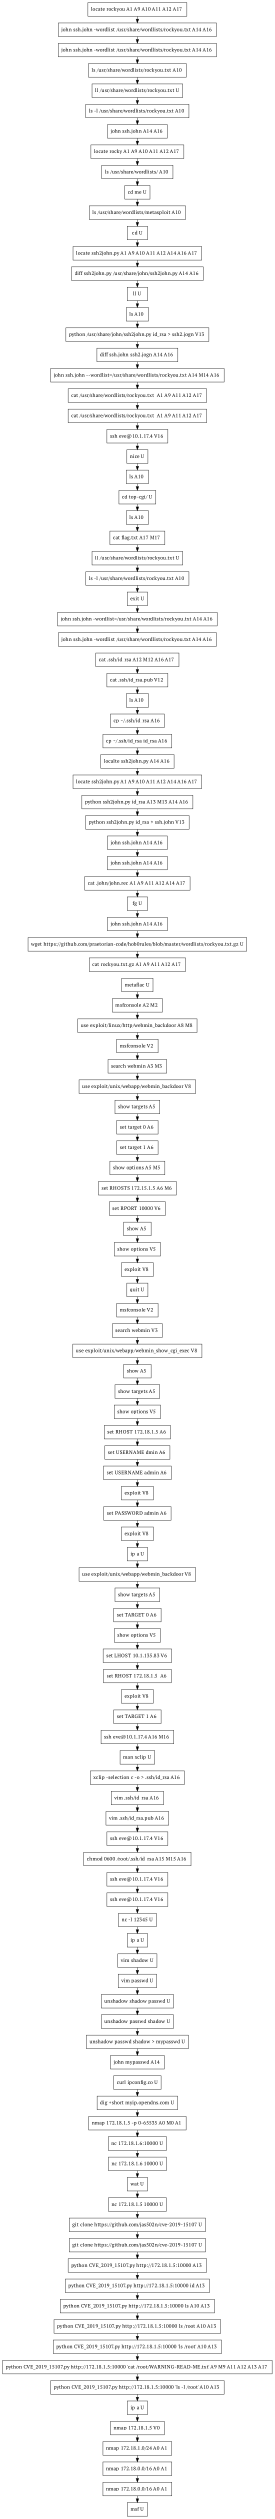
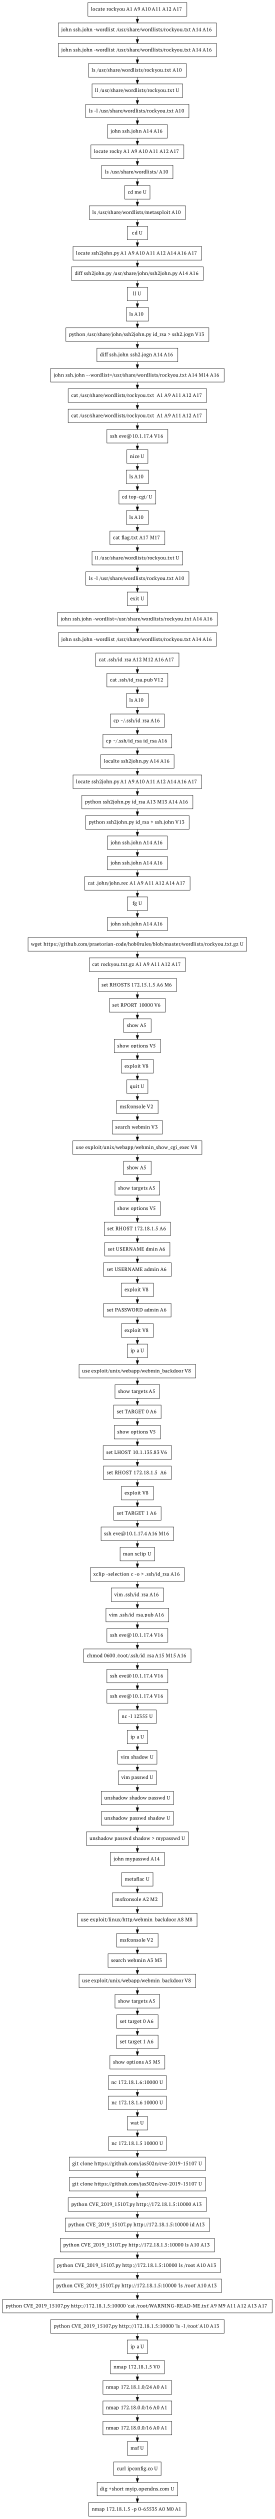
  digraph {
    fontname="PT Serif"
    rankdir=LR
    node [fontname="PT Serif" shape=box]
    edge [constraint=false fontname="PT Serif"]
    n1 [label="curl ipconfig.co U"]
    n2 [label="dig +short myip.opendns.com U"]
    n3 [label="nmap 172.18.1.5 -p 0-65535 A0 M0 A1 "]
    n4 [label="nc 172.18.1.6:10000 U"]
    n5 [label="nc 172.18.1.6 10000 U"]
    n6 [label="wat U"]
    n7 [label="nc 172.18.1.5 10000 U"]
    n8 [label="git clone https://github.com/jas502n/cve-2019-15107 U"]
    n9 [label="git clone https://github.com/jas502n/cve-2019-15107 U"]
    n10 [label="python CVE_2019_15107.py http://172.18.1.5:10000 A13 "]
    n11 [label="python CVE_2019_15107.py http://172.18.1.5:10000 id A13 "]
    n12 [label="python CVE_2019_15107.py http://172.18.1.5:10000 ls A10 A13 "]
    n13 [label="python CVE_2019_15107.py http://172.18.1.5:10000 ls /root A10 A13 "]
    n14 [label="python CVE_2019_15107.py http://172.18.1.5:10000 'ls /root' A10 A13 "]
    n15 [label="python CVE_2019_15107.py http://172.18.1.5:10000 'cat /root/WARNING-READ-ME.txt' A9 M9 A11 A12 A13 A17 "]
    n16 [label="python CVE_2019_15107.py http://172.18.1.5:10000 'ls -l /root' A10 A13 "]
    n17 [label="ip a U"]
    n18 [label="nmap 172.18.1.5 V0 "]
    n19 [label="nmap 172.18.1.0/24 A0 A1 "]
    n20 [label="nmap 172.18.0.0/16 A0 A1 "]
    n21 [label="nmap 172.18.0.0/16 A0 A1 "]
    n22 [label="msf U"]
    n23 [label="metaflac U"]
    n24 [label="msfconsole A2 M2 "]
    n25 [label="use exploit/linux/http/webmin_backdoor A8 M8 "]
    n26 [label="msfconsole V2 "]
    n27 [label="search webmin A3 M3 "]
    n28 [label="use exploit/unix/webapp/webmin_backdoor V8 "]
    n29 [label="show targets A5 "]
    n30 [label="set target 0 A6 "]
    n31 [label="set target 1 A6 "]
    n32 [label="show options A5 M5 "]
    n33 [label="set RHOSTS 172.15.1.5 A6 M6 "]
    n34 [label="set RPORT 10000 V6 "]
    n35 [label="show A5 "]
    n36 [label="show options V5 "]
    n37 [label="exploit V8 "]
    n38 [label="quit U"]
    n39 [label="msfconsole V2 "]
    n40 [label="search webmin V3 "]
    n41 [label="use exploit/unix/webapp/webmin_show_cgi_exec V8 "]
    n42 [label="show A5 "]
    n43 [label="show targets A5 "]
    n44 [label="show options V5 "]
    n45 [label="set RHOST 172.18.1.5 A6 "]
    n46 [label="set USERNAME dmin A6 "]
    n47 [label="set USERNAME admin A6 "]
    n48 [label="exploit V8 "]
    n49 [label="set PASSWORD admin A6 "]
    n50 [label="exploit V8 "]
    n51 [label="ip a U"]
    n52 [label="use exploit/unix/webapp/webmin_backdoor V8 "]
    n53 [label="show targets A5 "]
    n54 [label="set TARGET 0 A6 "]
    n55 [label="show options V5 "]
    n56 [label="set LHOST 10.1.135.83 V6 "]
    n57 [label="set RHOST 172.18.1.5  A6 "]
    n58 [label="exploit V8 "]
    n59 [label="set TARGET 1 A6 "]
    n60 [label="ssh eve@10.1.17.4 A16 M16 "]
    n61 [label="man xclip U"]
    n62 [label="xclip -selection c -o > .ssh/id_rsa A16 "]
    n63 [label="vim .ssh/id_rsa A16 "]
    n64 [label="vim .ssh/id_rsa.pub A16 "]
    n65 [label="ssh eve@10.1.17.4 V16 "]
    n66 [label="chmod 0600 /root/.ssh/id_rsa A15 M15 A16 "]
    n67 [label="ssh eve@10.1.17.4 V16 "]
    n68 [label="ssh eve@10.1.17.4 V16 "]
-   n69 [label="nc -l 12345 U"]
+   n69 [label="nc -l 12355 U"]
    n70 [label="ip a U"]
    n71 [label="vim shadow U"]
    n72 [label="vim passwd U"]
    n73 [label="unshadow shadow passwd U"]
    n74 [label="unshadow passwd shadow U"]
    n75 [label="unshadow passwd shadow > mypasswd U"]
    n76 [label="john mypasswd A14 "]
    n77 [label="cat .ssh/id_rsa A12 M12 A16 A17 "]
    n78 [label="cat .ssh/id_rsa.pub V12 "]
    n79 [label="ls A10 "]
    n80 [label="cp ~/.ssh/id_rsa A16 "]
    n81 [label="cp ~/.ssh/id_rsa id_rsa A16 "]
    n82 [label="localte ssh2john.py A14 A16 "]
    n83 [label="locate ssh2john.py A1 A9 A10 A11 A12 A14 A16 A17 "]
    n84 [label="python ssh2john.py id_rsa A13 M13 A14 A16 "]
    n85 [label="python ssh2john.py id_rsa > ssh.john V13 "]
    n86 [label="john ssh.john A14 A16 "]
    n87 [label="john ssh.john A14 A16 "]
    n88 [label="cat .john/john.rec A1 A9 A11 A12 A14 A17 "]
    n89 [label="fg U"]
    n90 [label="john ssh.john A14 A16 "]
    n91 [label="wget https://github.com/praetorian-code/hob0rules/blob/master/wordlists/rockyou.txt.gz U"]
    n92 [label="cat rockyou.txt.gz A1 A9 A11 A12 A17 "]
    n93 [label="locate rockyou A1 A9 A10 A11 A12 A17 "]
    n94 [label="john ssh.john -wordlist /usr/share/wordlists/rockyou.txt A14 A16 "]
    n95 [label="john ssh.john -wordlist /usr/share/wordlists/rockyou.txt A14 A16 "]
    n96 [label="ls /usr/share/wordlists/rockyou.txt A10 "]
    n97 [label="ll /usr/share/wordlists/rockyou.txt U"]
    n98 [label="ls -l /usr/share/wordlists/rockyou.txt A10 "]
    n99 [label="john ssh.john A14 A16 "]
    n100 [label="locate rocky A1 A9 A10 A11 A12 A17 "]
    n101 [label="ls /usr/share/wordlists/ A10 "]
    n102 [label="cd me U"]
    n103 [label="ls /usr/share/wordlists/metasploit A10 "]
    n104 [label="cd U"]
    n105 [label="locate ssh2john.py A1 A9 A10 A11 A12 A14 A16 A17 "]
    n106 [label="diff ssh2john.py /usr/share/john/ssh2john.py A14 A16 "]
    n107 [label="ll U"]
    n108 [label="ls A10 "]
    n109 [label="python /usr/share/john/ssh2john.py id_rsa > ssh2.jogn V13 "]
    n110 [label="diff ssh.john ssh2.jogn A14 A16 "]
    n111 [label="john ssh.john --wordlist=/usr/share/wordlists/rockyou.txt A14 M14 A16 "]
    n112 [label="cat /usr/share/wordlists/rockyou.txt  A1 A9 A11 A12 A17 "]
    n113 [label="cat /usr/share/wordlists/rockyou.txt  A1 A9 A11 A12 A17 "]
    n114 [label="ssh eve@10.1.17.4 V16 "]
    n115 [label="nice U"]
    n116 [label="ls A10 "]
    n117 [label="cd top-cgi/ U"]
    n118 [label="ls A10 "]
    n119 [label="cat flag.txt A17 M17 "]
    n120 [label="ll /usr/share/wordlists/rockyou.txt U"]
    n121 [label="ls -l /usr/share/wordlists/rockyou.txt A10 "]
    n122 [label="exit U"]
    n123 [label="john ssh.john -wordlist=/usr/share/wordlists/rockyou.txt A14 A16 "]
    n124 [label="john ssh.john -wordlist /usr/share/wordlists/rockyou.txt A14 A16 "]
    n1 -> n2
    n2 -> n3
-   n3 -> n4
    n4 -> n5
    n5 -> n6
    n6 -> n7
    n7 -> n8
    n8 -> n9
    n9 -> n10
    n10 -> n11
    n11 -> n12
    n12 -> n13
    n13 -> n14
    n14 -> n15
    n15 -> n16
    n16 -> n17
    n17 -> n18
    n18 -> n19
    n19 -> n20
    n20 -> n21
    n21 -> n22
    n23 -> n24
    n24 -> n25
    n25 -> n26
    n26 -> n27
    n27 -> n28
    n28 -> n29
    n29 -> n30
    n30 -> n31
    n31 -> n32
-   n32 -> n33
    n33 -> n34
    n34 -> n35
    n35 -> n36
    n36 -> n37
    n37 -> n38
    n38 -> n39
    n39 -> n40
    n40 -> n41
    n41 -> n42
    n42 -> n43
    n43 -> n44
    n44 -> n45
    n45 -> n46
    n46 -> n47
    n47 -> n48
    n48 -> n49
    n49 -> n50
    n50 -> n51
    n51 -> n52
    n52 -> n53
    n53 -> n54
    n54 -> n55
    n55 -> n56
    n56 -> n57
    n57 -> n58
    n58 -> n59
    n59 -> n60
    n60 -> n61
    n61 -> n62
    n62 -> n63
    n63 -> n64
    n64 -> n65
    n65 -> n66
    n66 -> n67
    n67 -> n68
    n68 -> n69
    n69 -> n70
    n70 -> n71
    n71 -> n72
    n72 -> n73
    n73 -> n74
    n74 -> n75
    n75 -> n76
    n77 -> n78
    n78 -> n79
    n79 -> n80
    n80 -> n81
    n81 -> n82
    n82 -> n83
    n83 -> n84
    n84 -> n85
    n85 -> n86
    n86 -> n87
    n87 -> n88
    n88 -> n89
    n89 -> n90
    n90 -> n91
    n91 -> n92
    n93 -> n94
    n94 -> n95
    n95 -> n96
    n96 -> n97
    n97 -> n98
    n98 -> n99
    n99 -> n100
    n100 -> n101
    n101 -> n102
    n102 -> n103
    n103 -> n104
    n104 -> n105
    n105 -> n106
    n106 -> n107
    n107 -> n108
    n108 -> n109
    n109 -> n110
    n110 -> n111
    n111 -> n112
    n112 -> n113
    n113 -> n114
    n114 -> n115
    n115 -> n116
    n116 -> n117
    n117 -> n118
    n118 -> n119
    n119 -> n120
    n120 -> n121
    n121 -> n122
    n122 -> n123
    n123 -> n124
  }
